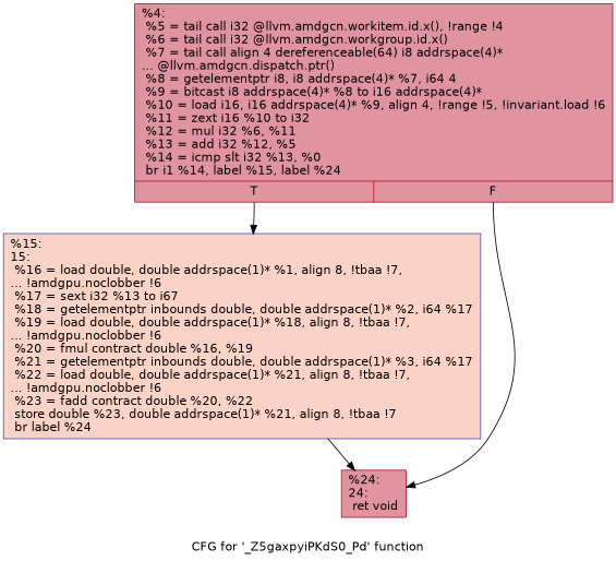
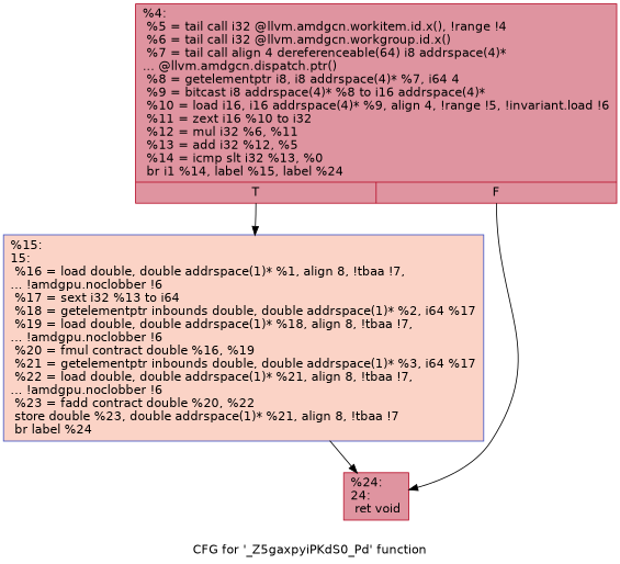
  digraph {
    label="CFG for '_Z5gaxpyiPKdS0_Pd' function"
    fontname="DejaVu Sans"
    node [color="#b70d28ff" fillcolor="#b70d2870" shape=record style=filled fontname="DejaVu Sans"]
    edge [fontname="DejaVu Sans"]
    n1 [label="{%4:\l  %5 = tail call i32 @llvm.amdgcn.workitem.id.x(), !range !4\l  %6 = tail call i32 @llvm.amdgcn.workgroup.id.x()\l  %7 = tail call align 4 dereferenceable(64) i8 addrspace(4)*\l... @llvm.amdgcn.dispatch.ptr()\l  %8 = getelementptr i8, i8 addrspace(4)* %7, i64 4\l  %9 = bitcast i8 addrspace(4)* %8 to i16 addrspace(4)*\l  %10 = load i16, i16 addrspace(4)* %9, align 4, !range !5, !invariant.load !6\l  %11 = zext i16 %10 to i32\l  %12 = mul i32 %6, %11\l  %13 = add i32 %12, %5\l  %14 = icmp slt i32 %13, %0\l  br i1 %14, label %15, label %24\l|{<s0>T|<s1>F}}"]
-   n2 [color="#3d50c3ff" fillcolor="#f59c7d70" label="{%15:\l15:                                               \l  %16 = load double, double addrspace(1)* %1, align 8, !tbaa !7,\l... !amdgpu.noclobber !6\l  %17 = sext i32 %13 to i67\l  %18 = getelementptr inbounds double, double addrspace(1)* %2, i64 %17\l  %19 = load double, double addrspace(1)* %18, align 8, !tbaa !7,\l... !amdgpu.noclobber !6\l  %20 = fmul contract double %16, %19\l  %21 = getelementptr inbounds double, double addrspace(1)* %3, i64 %17\l  %22 = load double, double addrspace(1)* %21, align 8, !tbaa !7,\l... !amdgpu.noclobber !6\l  %23 = fadd contract double %20, %22\l  store double %23, double addrspace(1)* %21, align 8, !tbaa !7\l  br label %24\l}"]
+   n2 [color="#3d50c3ff" fillcolor="#f59c7d70" label="{%15:\l15:                                               \l  %16 = load double, double addrspace(1)* %1, align 8, !tbaa !7,\l... !amdgpu.noclobber !6\l  %17 = sext i32 %13 to i64\l  %18 = getelementptr inbounds double, double addrspace(1)* %2, i64 %17\l  %19 = load double, double addrspace(1)* %18, align 8, !tbaa !7,\l... !amdgpu.noclobber !6\l  %20 = fmul contract double %16, %19\l  %21 = getelementptr inbounds double, double addrspace(1)* %3, i64 %17\l  %22 = load double, double addrspace(1)* %21, align 8, !tbaa !7,\l... !amdgpu.noclobber !6\l  %23 = fadd contract double %20, %22\l  store double %23, double addrspace(1)* %21, align 8, !tbaa !7\l  br label %24\l}"]
    n3 [label="{%24:\l24:                                               \l  ret void\l}"]
    n1 -> n2 [tailport=s0]
    n1 -> n3 [tailport=s1]
    n2 -> n3
  }
